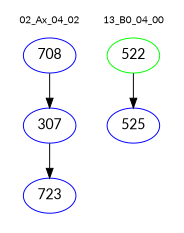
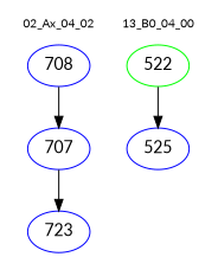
  digraph {
    fontname=Lato
    node [color=blue fontname=Lato]
    edge [color=black fontname=Lato]
    n1 [label=708]
-   n2 [label=307]
+   n2 [label=707]
    n3 [label=723]
    n4 [color=green label=522]
    n5 [label=525]
    subgraph cluster_1 {
      color=white
      fontsize=10
      label="02_Ax_04_02"
      n1
      n2
      n3
    }
    subgraph cluster_2 {
      color=white
      fontsize=10
      label="13_B0_04_00"
      n4
      n5
    }
    n1 -> n2
    n2 -> n3
    n4 -> n5
  }
